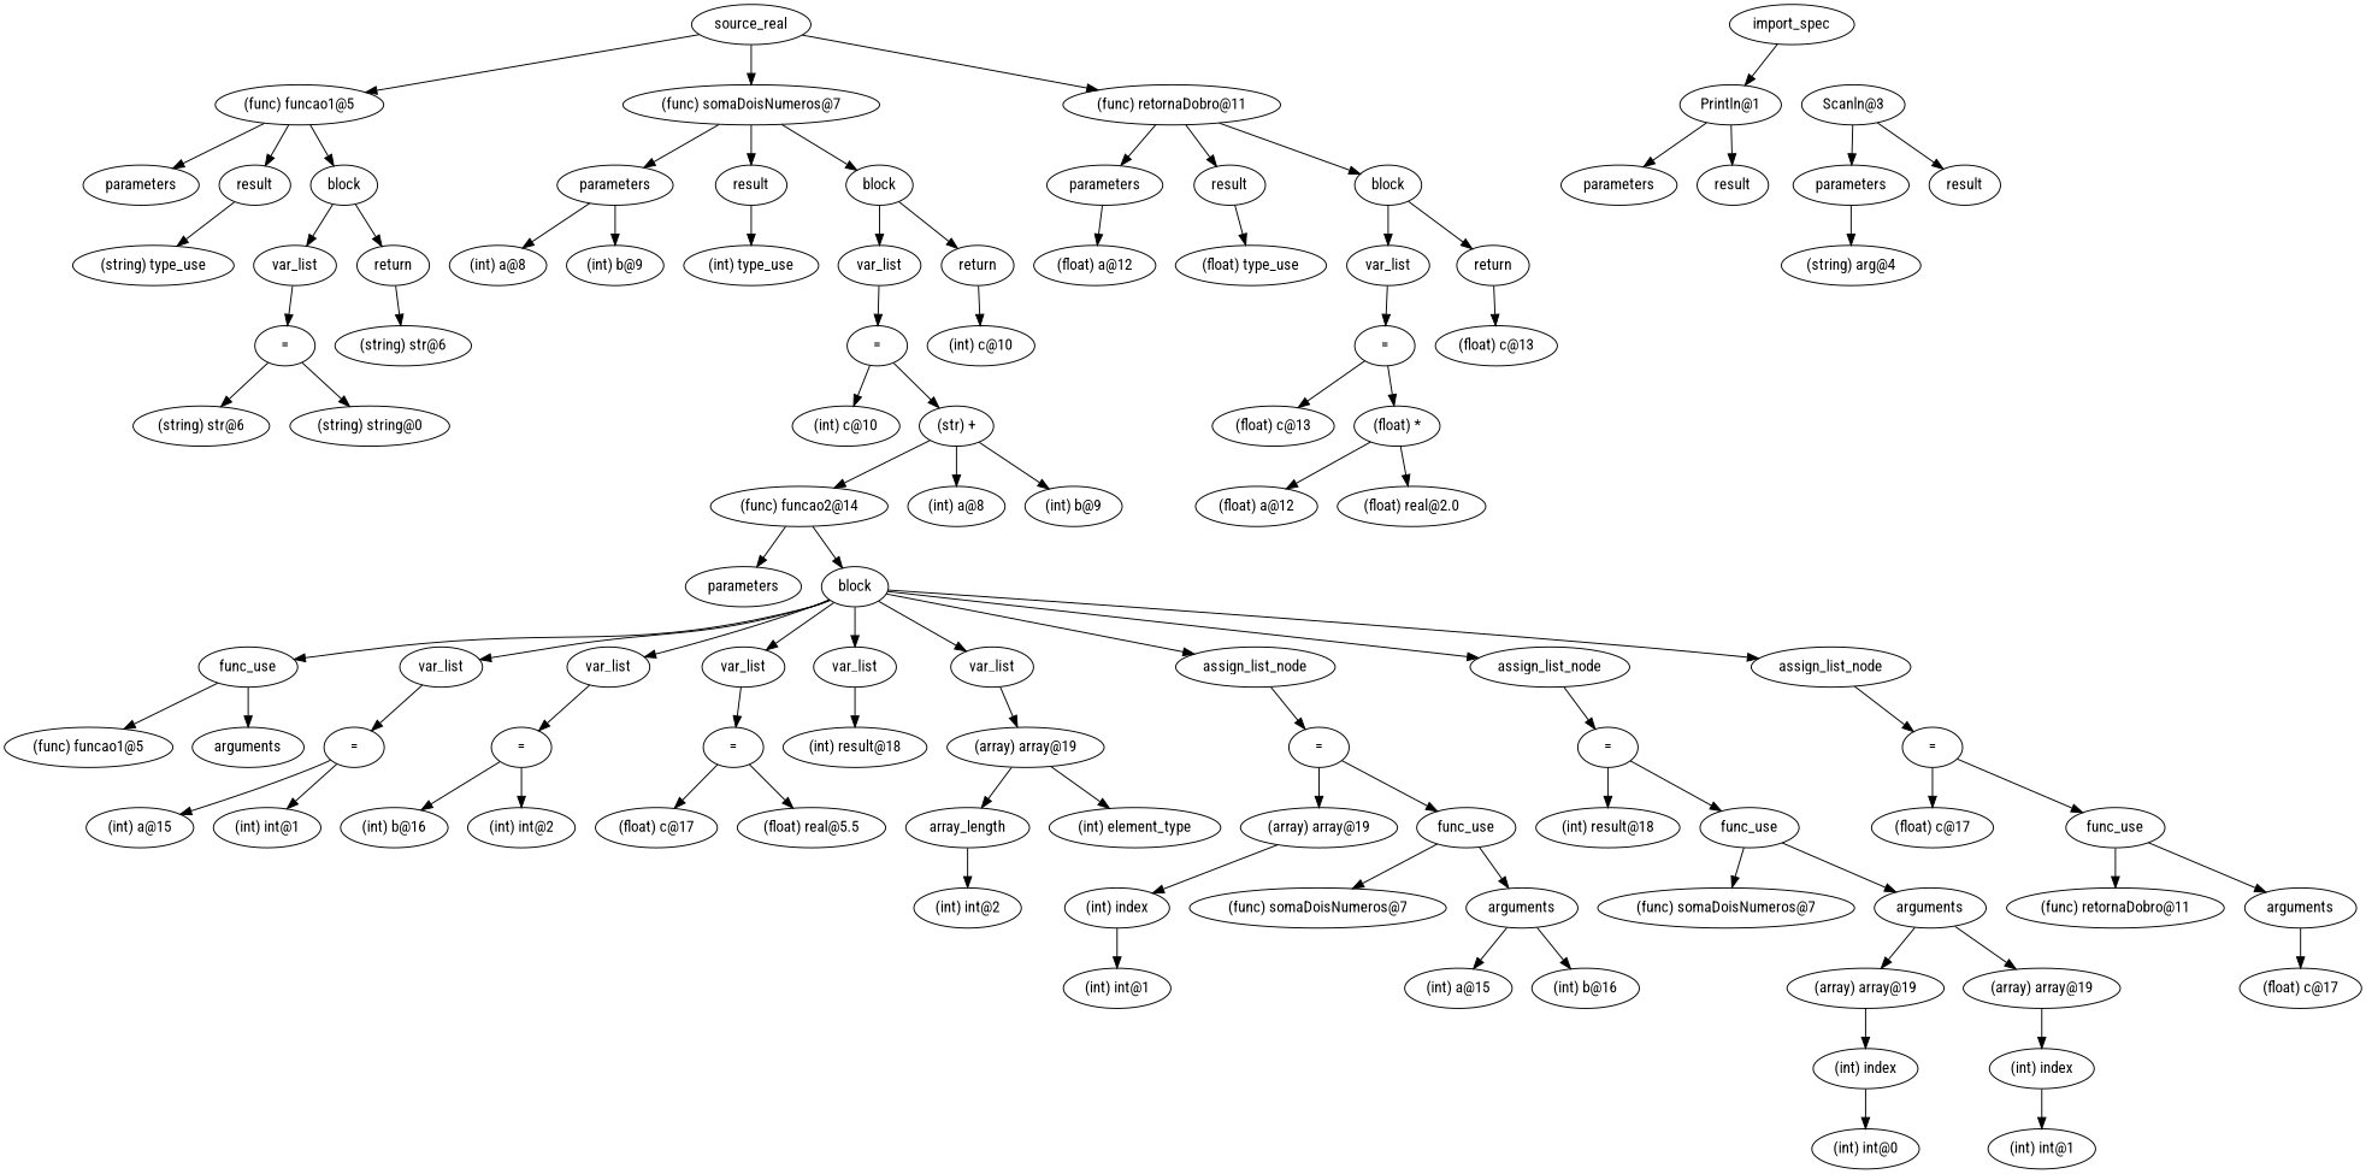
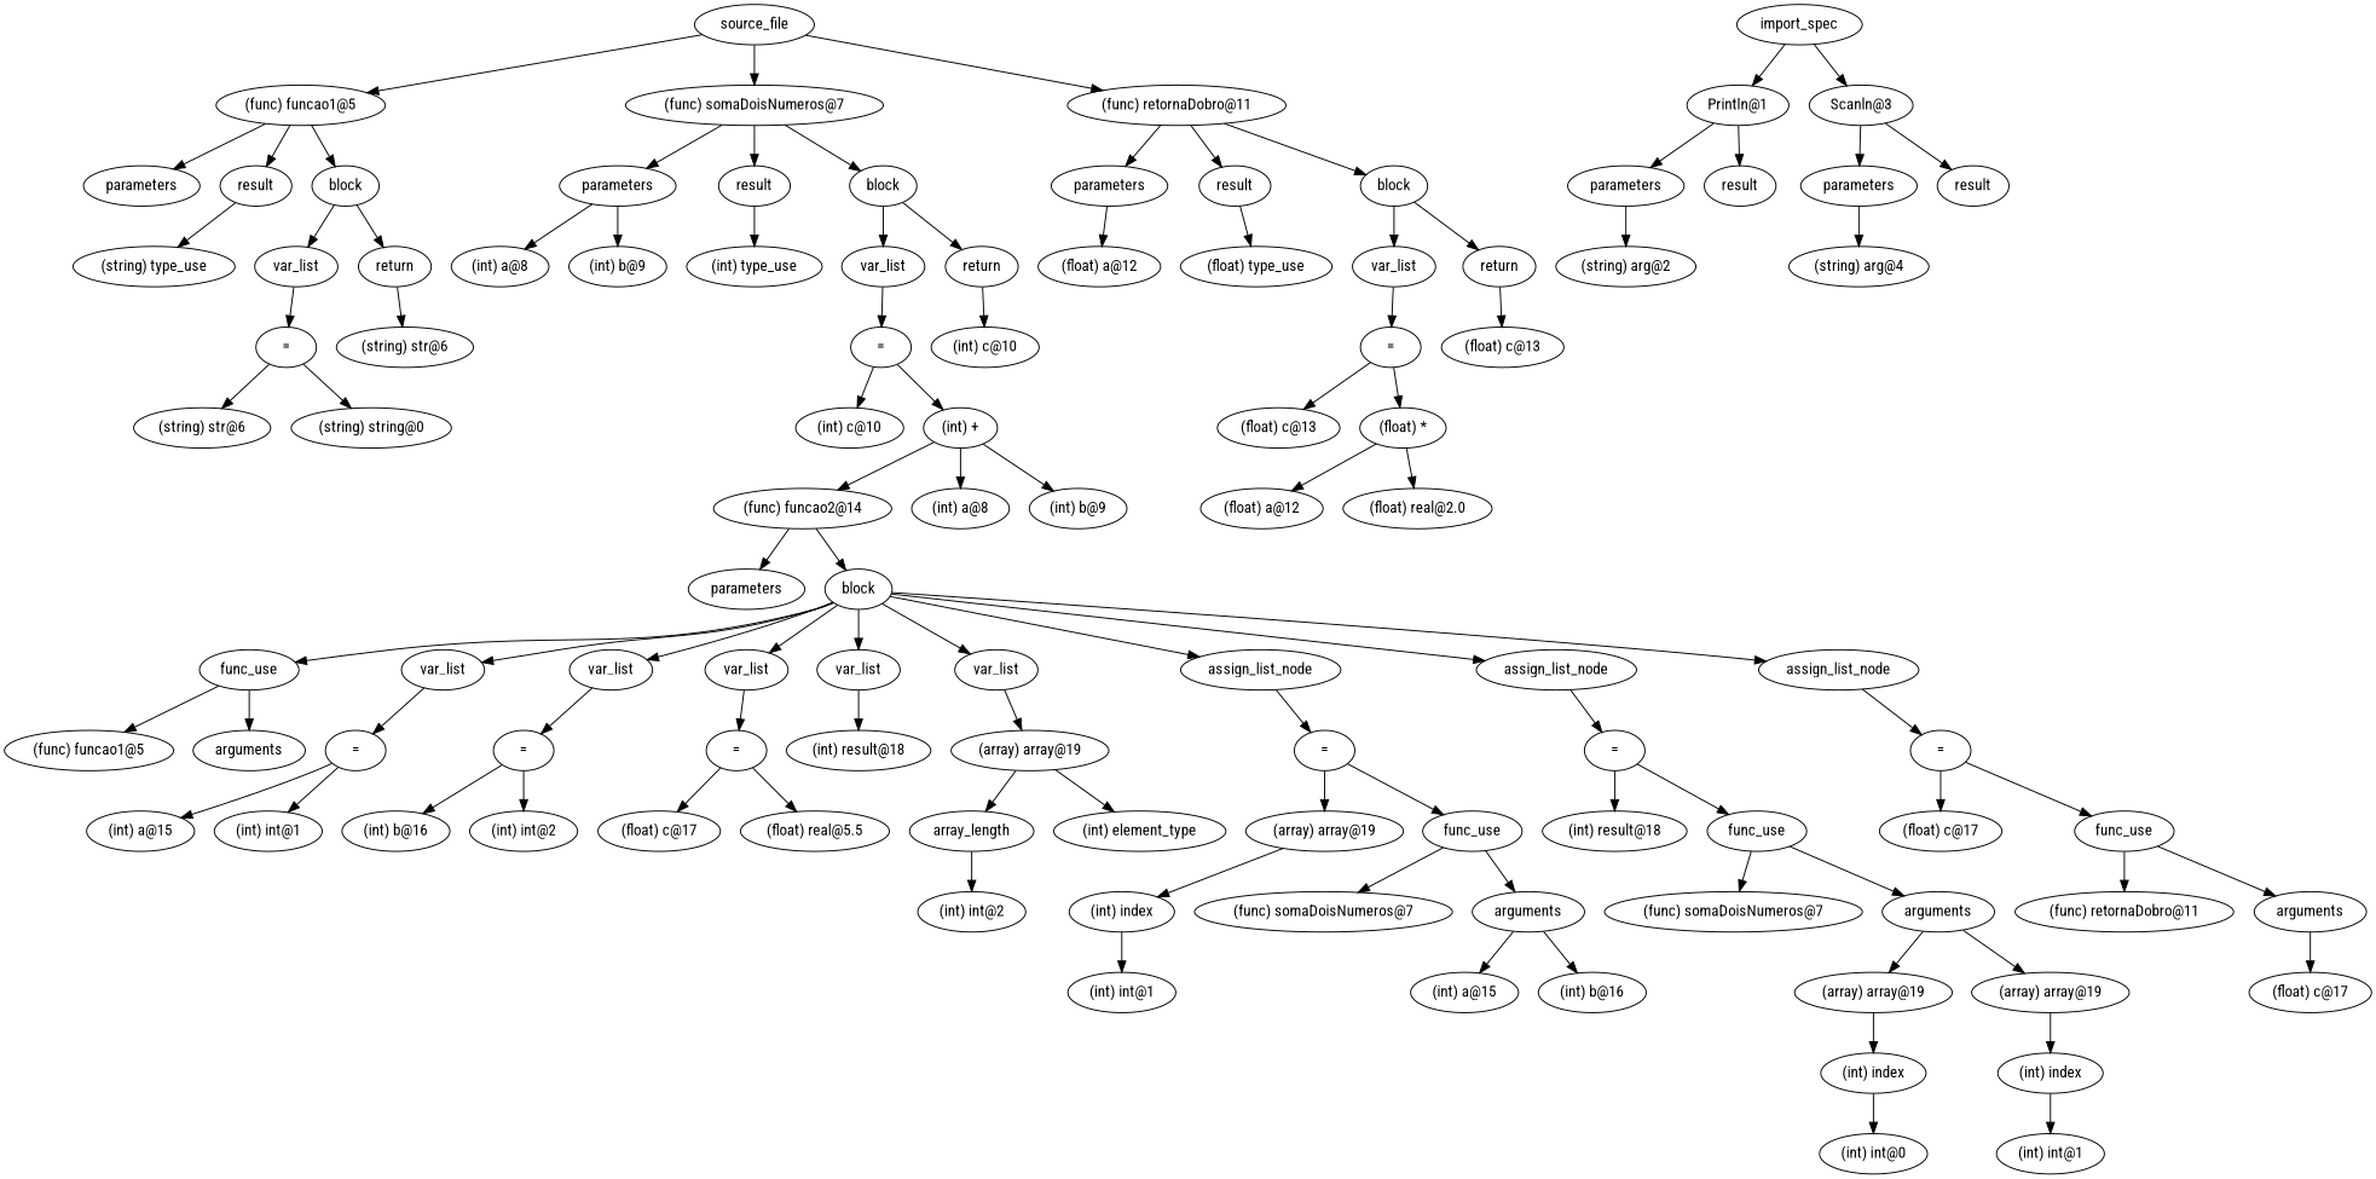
  digraph {
    fontname="Roboto Condensed"
    ordering=out
    node [fontname="Roboto Condensed"]
    edge [fontname="Roboto Condensed"]
-   n1 [label=source_real]
+   n1 [label=source_file]
    n2 [label="(func) funcao1@5"]
    n3 [label="(func) somaDoisNumeros@7"]
    n4 [label="(func) retornaDobro@11"]
    n5 [label=import_spec]
    n6 [label="Println@1"]
    n7 [label="Scanln@3"]
    n8 [label=parameters]
    n9 [label=result]
    n10 [label=block]
    n11 [label=parameters]
    n12 [label=result]
    n13 [label=block]
    n14 [label=parameters]
    n15 [label=result]
    n16 [label=block]
    n17 [label="(func) funcao2@14"]
    n18 [label=parameters]
    n19 [label=block]
    n20 [label=parameters]
    n21 [label=result]
    n22 [label=parameters]
    n23 [label=result]
+   n24 [label="(string) arg@2"]
    n25 [label="(string) arg@4"]
    n26 [label="(string) type_use"]
    n27 [label=var_list]
    n28 [label=return]
    n29 [label="="]
    n30 [label="(string) str@6"]
    n31 [label="(string) str@6"]
    n32 [label="(string) string@0"]
    n33 [label="(int) a@8"]
    n34 [label="(int) b@9"]
    n35 [label="(int) type_use"]
    n36 [label=var_list]
    n37 [label=return]
    n38 [label="="]
    n39 [label="(int) c@10"]
    n40 [label="(int) c@10"]
-   n41 [label="(str) +"]
+   n41 [label="(int) +"]
    n42 [label="(int) a@8"]
    n43 [label="(int) b@9"]
    n44 [label="(float) a@12"]
    n45 [label="(float) type_use"]
    n46 [label=var_list]
    n47 [label=return]
    n48 [label="="]
    n49 [label="(float) c@13"]
    n50 [label="(float) c@13"]
    n51 [label="(float) *"]
    n52 [label="(float) a@12"]
    n53 [label="(float) real@2.0"]
    n54 [label=func_use]
    n55 [label=var_list]
    n56 [label=var_list]
    n57 [label=var_list]
    n58 [label=var_list]
    n59 [label=var_list]
    n60 [label=assign_list_node]
    n61 [label=assign_list_node]
    n62 [label=assign_list_node]
    n63 [label="(func) funcao1@5"]
    n64 [label=arguments]
    n65 [label="="]
    n66 [label="="]
    n67 [label="="]
    n68 [label="(int) result@18"]
    n69 [label="(array) array@19"]
    n70 [label="="]
    n71 [label="="]
    n72 [label="="]
    n73 [label="(int) a@15"]
    n74 [label="(int) int@1"]
    n75 [label="(int) b@16"]
    n76 [label="(int) int@2"]
    n77 [label="(float) c@17"]
    n78 [label="(float) real@5.5"]
    n79 [label=array_length]
    n80 [label="(int) element_type"]
    n81 [label="(int) int@2"]
    n82 [label="(array) array@19"]
    n83 [label=func_use]
    n84 [label="(int) index"]
    n85 [label="(func) somaDoisNumeros@7"]
    n86 [label=arguments]
    n87 [label="(int) int@1"]
    n88 [label="(int) a@15"]
    n89 [label="(int) b@16"]
    n90 [label="(int) result@18"]
    n91 [label=func_use]
    n92 [label="(func) somaDoisNumeros@7"]
    n93 [label=arguments]
    n94 [label="(array) array@19"]
    n95 [label="(array) array@19"]
    n96 [label="(int) index"]
    n97 [label="(int) index"]
    n98 [label="(int) int@0"]
    n99 [label="(int) int@1"]
    n100 [label="(float) c@17"]
    n101 [label=func_use]
    n102 [label="(func) retornaDobro@11"]
    n103 [label=arguments]
    n104 [label="(float) c@17"]
    n1 -> n2
    n1 -> n3
    n1 -> n4
    n2 -> n8
    n2 -> n9
    n2 -> n10
    n3 -> n11
    n3 -> n12
    n3 -> n13
    n4 -> n14
    n4 -> n15
    n4 -> n16
    n5 -> n6
+   n5 -> n7
    n6 -> n20
    n6 -> n21
    n7 -> n22
    n7 -> n23
    n9 -> n26
    n10 -> n27
    n10 -> n28
    n11 -> n33
    n11 -> n34
    n12 -> n35
    n13 -> n36
    n13 -> n37
    n14 -> n44
    n15 -> n45
    n16 -> n46
    n16 -> n47
    n17 -> n18
    n17 -> n19
    n19 -> n54
    n19 -> n55
    n19 -> n56
    n19 -> n57
    n19 -> n58
    n19 -> n59
    n19 -> n60
    n19 -> n61
    n19 -> n62
+   n20 -> n24
    n22 -> n25
    n27 -> n29
    n28 -> n30
    n29 -> n31
    n29 -> n32
    n36 -> n38
    n37 -> n39
    n38 -> n40
    n38 -> n41
    n41 -> n17
    n41 -> n42
    n41 -> n43
    n46 -> n48
    n47 -> n49
    n48 -> n50
    n48 -> n51
    n51 -> n52
    n51 -> n53
    n54 -> n63
    n54 -> n64
    n55 -> n65
    n56 -> n66
    n57 -> n67
    n58 -> n68
    n59 -> n69
    n60 -> n70
    n61 -> n71
    n62 -> n72
    n65 -> n73
    n65 -> n74
    n66 -> n75
    n66 -> n76
    n67 -> n77
    n67 -> n78
    n69 -> n79
    n69 -> n80
    n70 -> n82
    n70 -> n83
    n71 -> n90
    n71 -> n91
    n72 -> n100
    n72 -> n101
    n79 -> n81
    n82 -> n84
    n83 -> n85
    n83 -> n86
    n84 -> n87
    n86 -> n88
    n86 -> n89
    n91 -> n92
    n91 -> n93
    n93 -> n94
    n93 -> n95
    n94 -> n96
    n95 -> n97
    n96 -> n98
    n97 -> n99
    n101 -> n102
    n101 -> n103
    n103 -> n104
  }
